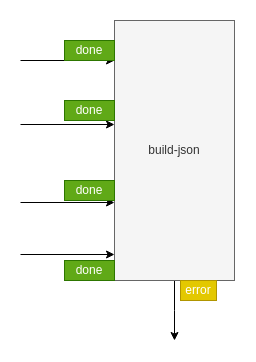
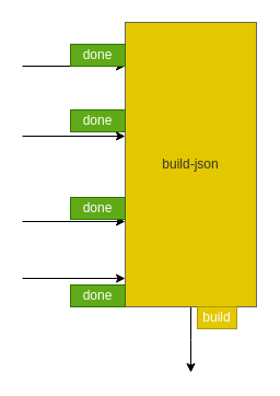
  <mxCell id="0" />
  <mxCell id="1" parent="0" />
  <mxCell id="2" style="edgeStyle=orthogonalEdgeStyle;rounded=0;orthogonalLoop=1;jettySize=auto;html=1;exitX=0.5;exitY=1;exitDx=0;exitDy=0;" edge="1" parent="1" source="3"><mxGeometry relative="1" as="geometry"><mxPoint x="174" y="340" as="targetPoint" /></mxGeometry></mxCell>
- <mxCell id="3" value="build-json" style="rounded=0;whiteSpace=wrap;html=1;points=[[0,0],[0,0.1],[0,0.2],[0,0.3],[0,0.4],[0,0.5],[0,0.6],[0,0.7],[0,0.8],[0,0.9],[0,1],[0.1,0],[0.2,0],[0.3,0],[0.4,0],[0.5,0],[0.6,0],[0.7,0],[0.8,0],[0.9,0],[1,0],[1,0.1],[1,0.2],[1,0.3],[1,0.4],[1,0.5],[1,0.6],[1,0.7],[1,0.8],[1,0.9],[0.1,1],[0.2,1],[0.3,1],[0.4,1],[0.5,1],[0.6,1],[0.7,1],[0.8,1],[0.9,1],[1,1]];fillColor=#f5f5f5;strokeColor=#666666;fontColor=#333333;" vertex="1" parent="1"><mxGeometry x="114" y="20" width="120" height="260" as="geometry" /></mxCell>
+ <mxCell id="3" value="build-json" style="rounded=0;whiteSpace=wrap;html=1;points=[[0,0],[0,0.1],[0,0.2],[0,0.3],[0,0.4],[0,0.5],[0,0.6],[0,0.7],[0,0.8],[0,0.9],[0,1],[0.1,0],[0.2,0],[0.3,0],[0.4,0],[0.5,0],[0.6,0],[0.7,0],[0.8,0],[0.9,0],[1,0],[1,0.1],[1,0.2],[1,0.3],[1,0.4],[1,0.5],[1,0.6],[1,0.7],[1,0.8],[1,0.9],[0.1,1],[0.2,1],[0.3,1],[0.4,1],[0.5,1],[0.6,1],[0.7,1],[0.8,1],[0.9,1],[1,1]];fillColor=#e3c800;strokeColor=#666666;fontColor=#333333;" vertex="1" parent="1"><mxGeometry x="114" y="20" width="120" height="260" as="geometry" /></mxCell>
  <mxCell id="4" value="" style="endArrow=classic;html=1;entryX=1;entryY=0;entryDx=0;entryDy=0;" edge="1" parent="1"><mxGeometry width="50" height="50" relative="1" as="geometry"><mxPoint x="20" y="60" as="sourcePoint" /><mxPoint x="114" y="60" as="targetPoint" /></mxGeometry></mxCell>
- <mxCell id="5" value="error" style="text;html=1;strokeColor=#B09500;fillColor=#e3c800;align=center;verticalAlign=middle;whiteSpace=wrap;rounded=0;fontColor=#ffffff;" vertex="1" parent="1"><mxGeometry x="180" y="280" width="36" height="20" as="geometry" /></mxCell>
+ <mxCell id="5" value="build" style="text;html=1;strokeColor=#B09500;fillColor=#e3c800;align=center;verticalAlign=middle;whiteSpace=wrap;rounded=0;fontColor=#ffffff;" vertex="1" parent="1"><mxGeometry x="180" y="280" width="36" height="20" as="geometry" /></mxCell>
  <mxCell id="6" value="" style="endArrow=classic;html=1;entryX=0;entryY=0.4;entryDx=0;entryDy=0;" edge="1" parent="1" target="3"><mxGeometry width="50" height="50" relative="1" as="geometry"><mxPoint x="20" y="124" as="sourcePoint" /><mxPoint x="124" y="95" as="targetPoint" /></mxGeometry></mxCell>
  <mxCell id="7" value="done" style="text;html=1;strokeColor=#2D7600;fillColor=#60a917;align=center;verticalAlign=middle;whiteSpace=wrap;rounded=0;fontColor=#ffffff;" vertex="1" parent="1"><mxGeometry x="64" y="100" width="50" height="20" as="geometry" /></mxCell>
  <mxCell id="8" value="" style="endArrow=classic;html=1;entryX=0;entryY=0.7;entryDx=0;entryDy=0;" edge="1" parent="1" target="3"><mxGeometry width="50" height="50" relative="1" as="geometry"><mxPoint x="20" y="202" as="sourcePoint" /><mxPoint x="134" y="105" as="targetPoint" /></mxGeometry></mxCell>
  <mxCell id="9" value="done" style="text;html=1;strokeColor=#2D7600;fillColor=#60a917;align=center;verticalAlign=middle;whiteSpace=wrap;rounded=0;fontColor=#ffffff;" vertex="1" parent="1"><mxGeometry x="64" y="180" width="50" height="20" as="geometry" /></mxCell>
  <mxCell id="10" value="" style="endArrow=classic;html=1;entryX=0;entryY=0.9;entryDx=0;entryDy=0;" edge="1" parent="1" target="3"><mxGeometry width="50" height="50" relative="1" as="geometry"><mxPoint x="20" y="254" as="sourcePoint" /><mxPoint x="94" y="215" as="targetPoint" /></mxGeometry></mxCell>
  <mxCell id="11" value="done" style="text;html=1;strokeColor=#2D7600;fillColor=#60a917;align=center;verticalAlign=middle;whiteSpace=wrap;rounded=0;fontColor=#ffffff;" vertex="1" parent="1"><mxGeometry x="64" y="260" width="50" height="20" as="geometry" /></mxCell>
  <mxCell id="12" value="done" style="text;html=1;strokeColor=#2D7600;fillColor=#60a917;align=center;verticalAlign=middle;whiteSpace=wrap;rounded=0;fontColor=#ffffff;" vertex="1" parent="1"><mxGeometry x="64" y="40" width="50" height="20" as="geometry" /></mxCell>
